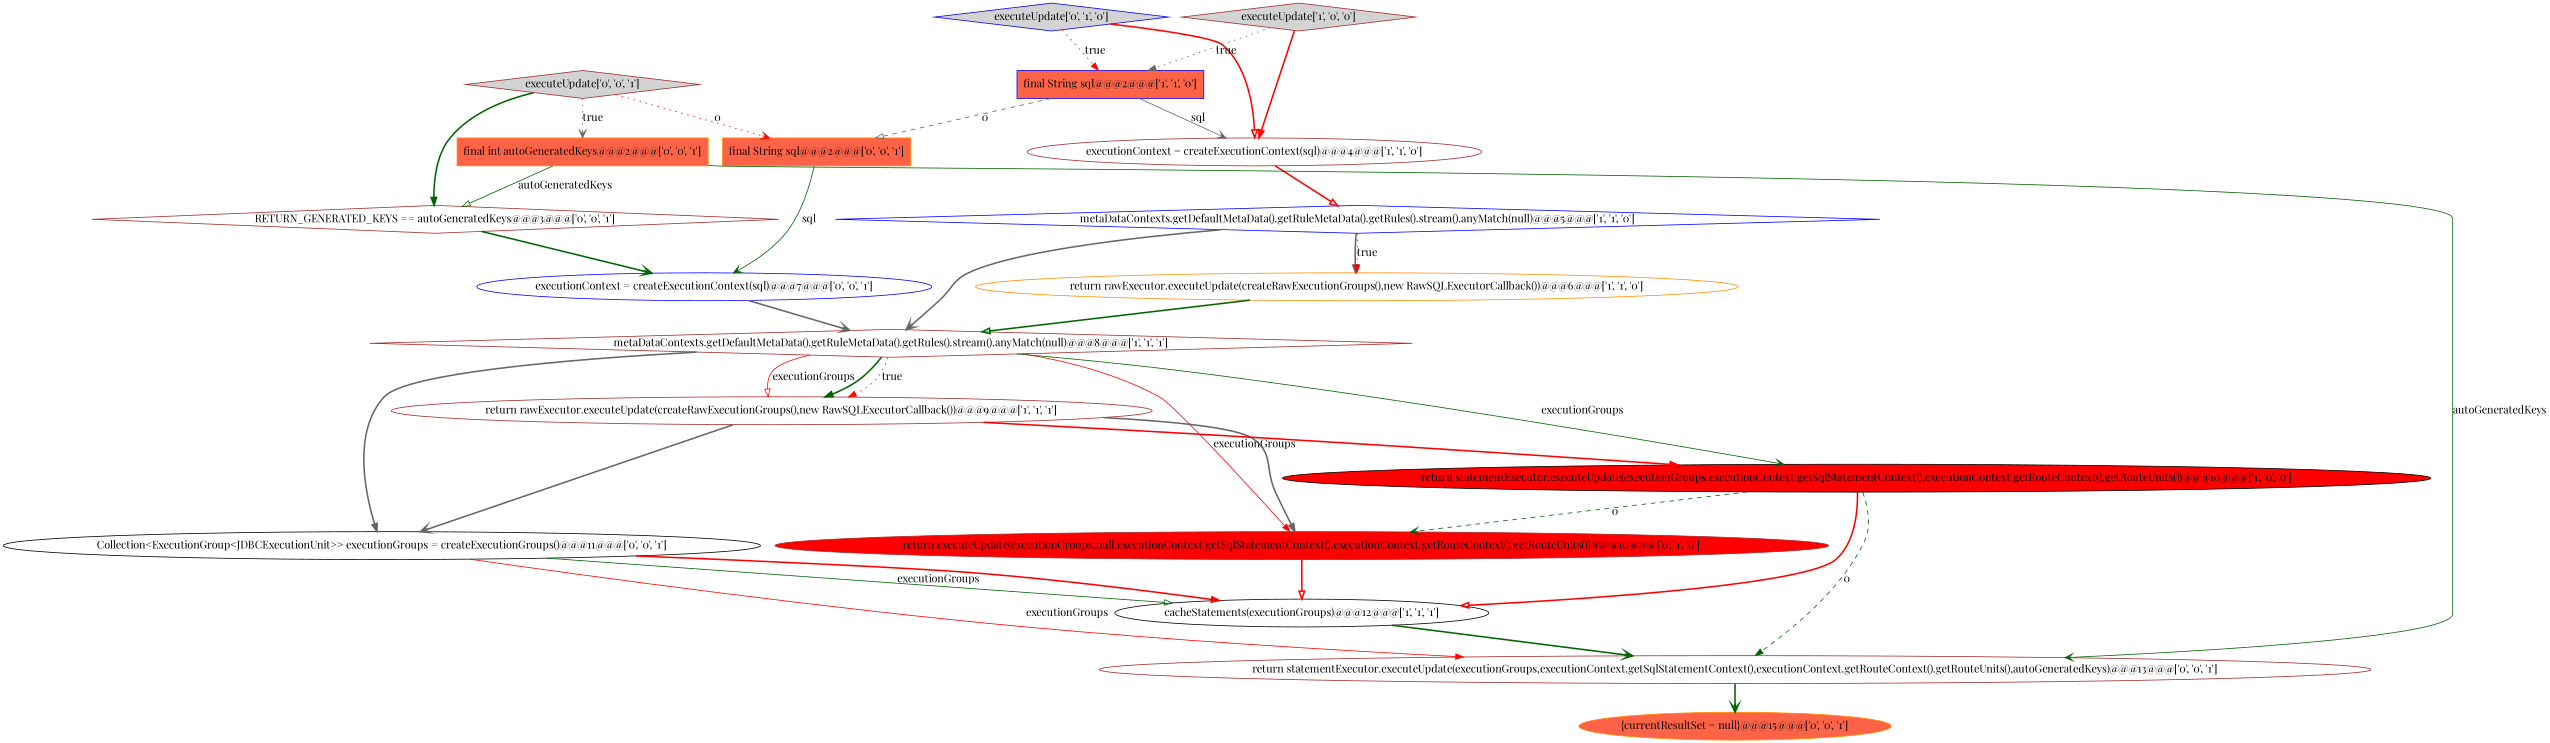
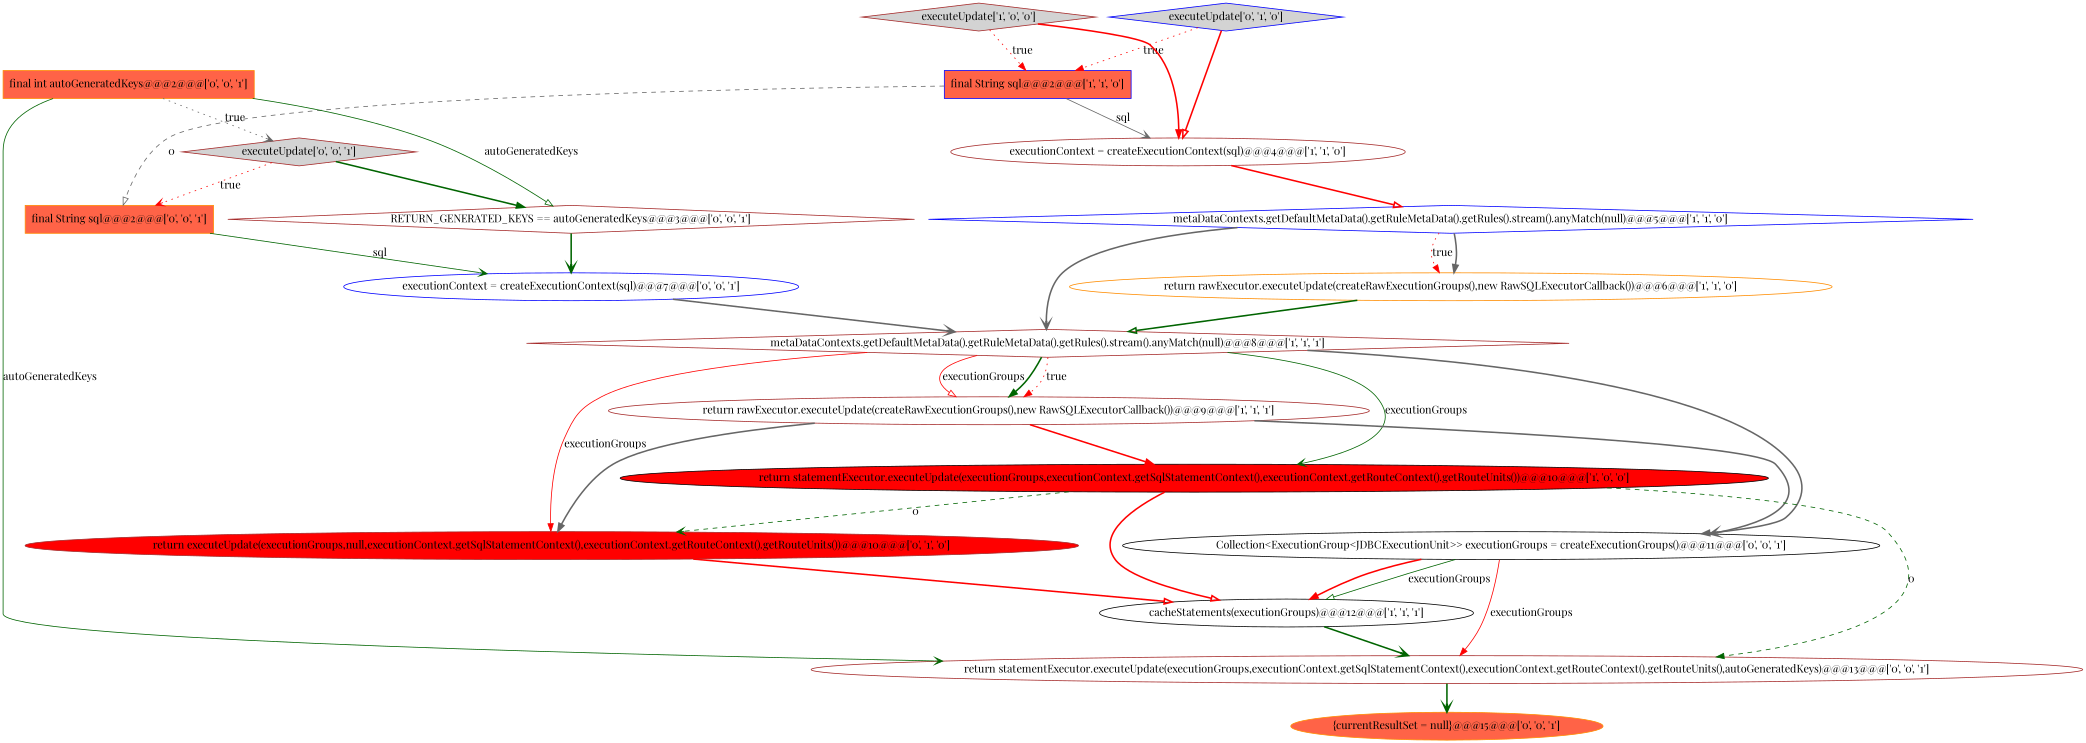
  digraph {
    fontname="Playfair Display"
    node [color=brown fillcolor=white fontname="Playfair Display" shape=ellipse style=filled]
    edge [arrowhead=normal color=red fontname="Playfair Display" style=bold]
    n1 [label="RETURN_GENERATED_KEYS == autoGeneratedKeys@@@3@@@['0', '0', '1']" shape=diamond]
    n2 [color=blue label="executionContext = createExecutionContext(sql)@@@7@@@['0', '0', '1']"]
    n3 [label="metaDataContexts.getDefaultMetaData().getRuleMetaData().getRules().stream().anyMatch(null)@@@8@@@['1', '1', '1']" shape=diamond]
    n4 [color=darkorange fillcolor=tomato label="{currentResultSet = null}@@@15@@@['0', '0', '1']"]
    n5 [color=black label="Collection<ExecutionGroup<JDBCExecutionUnit>> executionGroups = createExecutionGroups()@@@11@@@['0', '0', '1']"]
    n6 [label="return statementExecutor.executeUpdate(executionGroups,executionContext.getSqlStatementContext(),executionContext.getRouteContext().getRouteUnits(),autoGeneratedKeys)@@@13@@@['0', '0', '1']"]
    n7 [color=black label="cacheStatements(executionGroups)@@@12@@@['1', '1', '1']"]
    n8 [color=blue fillcolor=tomato label="final String sql@@@2@@@['1', '1', '0']" shape=box]
    n9 [color=darkorange fillcolor=tomato label="final String sql@@@2@@@['0', '0', '1']" shape=box]
    n10 [label="executionContext = createExecutionContext(sql)@@@4@@@['1', '1', '0']"]
    n11 [color=blue label="metaDataContexts.getDefaultMetaData().getRuleMetaData().getRules().stream().anyMatch(null)@@@5@@@['1', '1', '0']" shape=diamond]
    n12 [fillcolor=red label="return executeUpdate(executionGroups,null,executionContext.getSqlStatementContext(),executionContext.getRouteContext().getRouteUnits())@@@10@@@['0', '1', '0']"]
    n13 [label="return rawExecutor.executeUpdate(createRawExecutionGroups(),new RawSQLExecutorCallback())@@@9@@@['1', '1', '1']"]
    n14 [color=black fillcolor=red label="return statementExecutor.executeUpdate(executionGroups,executionContext.getSqlStatementContext(),executionContext.getRouteContext().getRouteUnits())@@@10@@@['1', '0', '0']"]
    n15 [color=darkorange label="return rawExecutor.executeUpdate(createRawExecutionGroups(),new RawSQLExecutorCallback())@@@6@@@['1', '1', '0']"]
    n16 [color=blue fillcolor=lightgray label="executeUpdate['0', '1', '0']" shape=diamond]
    n17 [fillcolor=lightgray label="executeUpdate['1', '0', '0']" shape=diamond]
    n18 [fillcolor=lightgray label="executeUpdate['0', '0', '1']" shape=diamond]
    n19 [color=darkorange fillcolor=tomato label="final int autoGeneratedKeys@@@2@@@['0', '0', '1']" shape=box]
    n1 -> n2 [arrowhead=vee color=darkgreen]
    n2 -> n3 [arrowhead=vee color=gray40]
    n3 -> n5 [color=gray40]
    n3 -> n12 [label=executionGroups style=solid]
    n3 -> n13 [arrowhead=onormal label=executionGroups style=solid]
    n3 -> n13 [color=darkgreen]
    n3 -> n13 [label=true style=dotted]
    n3 -> n14 [arrowhead=vee color=darkgreen label=executionGroups style=solid]
    n5 -> n6 [label=executionGroups style=solid]
    n5 -> n7 [arrowhead=onormal color=darkgreen label=executionGroups style=solid]
    n5 -> n7
    n6 -> n4 [arrowhead=vee color=darkgreen]
    n7 -> n6 [arrowhead=vee color=darkgreen]
    n8 -> n9 [arrowhead=onormal color=gray40 label=0 style=dashed]
    n8 -> n10 [arrowhead=vee color=gray40 label=sql style=solid]
    n9 -> n2 [arrowhead=vee color=darkgreen label=sql style=solid]
    n10 -> n11 [arrowhead=onormal]
    n11 -> n3 [arrowhead=vee color=gray40]
    n11 -> n15 [color=gray40]
    n11 -> n15 [label=true style=dotted]
    n12 -> n7 [arrowhead=onormal]
    n13 -> n5 [arrowhead=vee color=gray40]
    n13 -> n12 [color=gray40]
    n13 -> n14
    n14 -> n6 [color=darkgreen label=0 style=dashed]
    n14 -> n7 [arrowhead=onormal]
    n14 -> n12 [arrowhead=vee color=darkgreen label=0 style=dashed]
    n15 -> n3 [arrowhead=onormal color=darkgreen]
    n16 -> n8 [label=true style=dotted]
    n16 -> n10 [arrowhead=onormal]
-   n17 -> n8 [color=gray40 label=true style=dotted]
+   n17 -> n8 [label=true style=dotted]
    n17 -> n10
    n18 -> n1 [color=darkgreen]
-   n18 -> n9 [arrowhead=vee label=0 style=dotted]
-   n18 -> n19 [arrowhead=vee color=gray40 label=true style=dotted]
+   n18 -> n9 [arrowhead=vee label=true style=dotted]
+   n19 -> n18 [arrowhead=vee color=gray40 label=true style=dotted]
    n19 -> n1 [arrowhead=onormal color=darkgreen label=autoGeneratedKeys style=solid]
    n19 -> n6 [arrowhead=vee color=darkgreen label=autoGeneratedKeys style=solid]
  }
